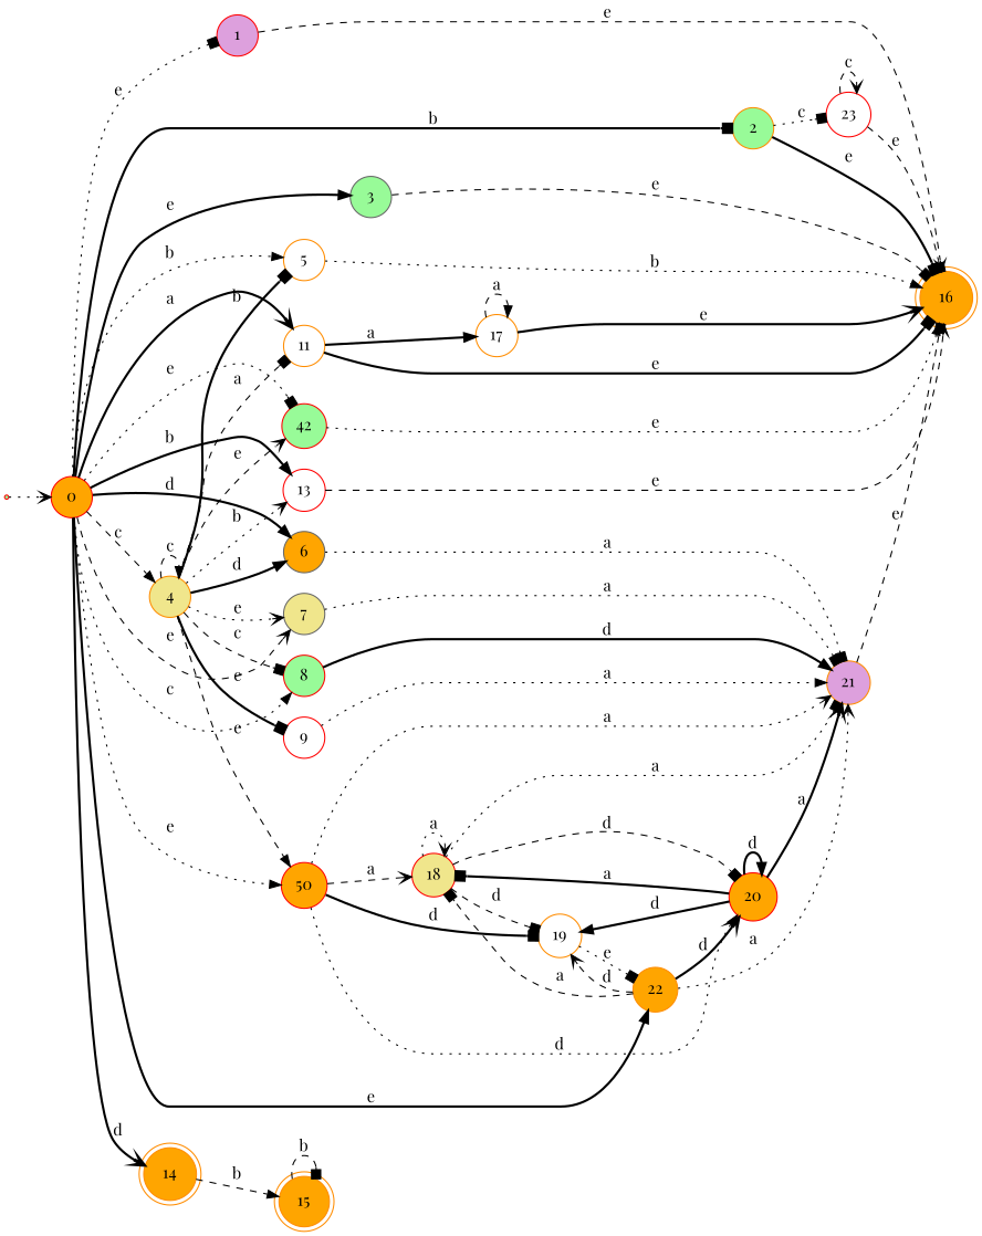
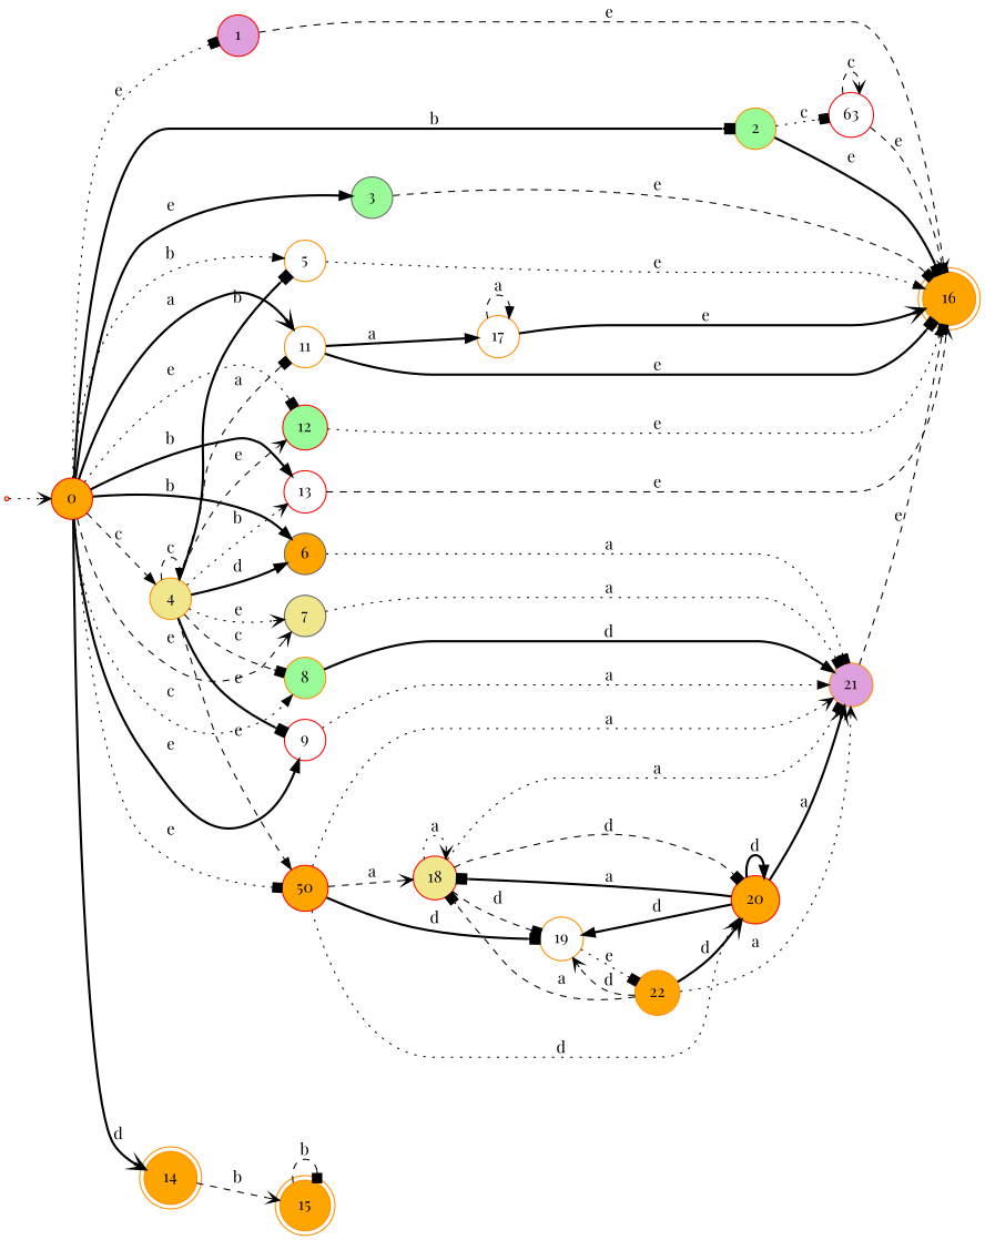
  digraph {
    fontname="Playfair Display"
    rankdir=LR
    node [color=red fillcolor=orange fontname="Playfair Display" shape=circle style=filled]
    edge [arrowhead=box fontname="Playfair Display" style=bold]
    dummy0 [fillcolor=palegreen shape=point]
    0
    1 [fillcolor=plum]
    2 [color=darkorange fillcolor=palegreen]
    3 [color=gray40 fillcolor=palegreen]
    4 [color=darkorange fillcolor=khaki]
    5 [color=darkorange fillcolor=white]
    6 [color=gray40]
    7 [color=gray40 fillcolor=khaki]
-   8 [fillcolor=palegreen]
+   8 [color=darkorange fillcolor=palegreen]
    9 [fillcolor=white]
    n12 [label=50]
    11 [color=darkorange fillcolor=white]
-   12 [fillcolor=palegreen label=42]
+   12 [fillcolor=palegreen]
    13 [fillcolor=white]
    14 [color=darkorange shape=doublecircle]
    16 [color=darkorange shape=doublecircle]
-   23 [fillcolor=white]
+   23 [fillcolor=white label=63]
    21 [color=darkorange fillcolor=plum]
    18 [fillcolor=khaki]
    19 [color=darkorange fillcolor=white]
    20
    17 [color=darkorange fillcolor=white]
    15 [color=darkorange shape=doublecircle]
    22 [color=darkorange]
    dummy0 -> 0 [arrowhead=vee style=dotted]
    0 -> 1 [label=e style=dotted]
    0 -> 2 [label=b]
    0 -> 3 [arrowhead=normal label=e]
    0 -> 4 [arrowhead=normal label=c style=dashed]
    0 -> 5 [arrowhead=normal label=b style=dotted]
-   0 -> 6 [arrowhead=normal label=d]
+   0 -> 6 [arrowhead=normal label=b]
    0 -> 7 [arrowhead=vee label=e style=dashed]
    0 -> 8 [arrowhead=normal label=c style=dotted]
-   0 -> 22 [arrowhead=normal label=e]
-   0 -> n12 [arrowhead=normal label=e style=dotted]
+   0 -> 9 [arrowhead=normal label=e]
+   0 -> n12 [label=e style=dotted]
    0 -> 11 [arrowhead=vee label=a]
    0 -> 12 [label=e style=dotted]
    0 -> 13 [arrowhead=normal label=b]
    0 -> 14 [arrowhead=vee label=d]
    1 -> 16 [arrowhead=vee label=e style=dashed]
    2 -> 16 [label=e]
    2 -> 23 [label=c style=dotted]
    3 -> 16 [label=e style=dashed]
    4 -> 4 [arrowhead=normal label=c style=dashed]
    4 -> 5 [label=b]
    4 -> 6 [arrowhead=normal label=d]
    4 -> 7 [arrowhead=vee label=e style=dotted]
    4 -> 8 [label=c style=dashed]
    4 -> 9 [label=e]
    4 -> n12 [arrowhead=normal label=e style=dashed]
    4 -> 11 [label=a style=dashed]
    4 -> 12 [arrowhead=vee label=e style=dashed]
    4 -> 13 [arrowhead=vee label=b style=dotted]
-   5 -> 16 [arrowhead=normal label=b style=dotted]
+   5 -> 16 [arrowhead=normal label=e style=dotted]
    6 -> 21 [label=a style=dotted]
    7 -> 21 [label=a style=dotted]
    8 -> 21 [arrowhead=normal label=d]
    9 -> 21 [arrowhead=normal label=a style=dotted]
    n12 -> 21 [arrowhead=vee label=a style=dotted]
    n12 -> 18 [arrowhead=vee label=a style=dashed]
    n12 -> 19 [label=d]
    n12 -> 20 [arrowhead=normal label=d style=dotted]
    11 -> 16 [label=e]
    11 -> 17 [arrowhead=normal label=a]
    12 -> 16 [arrowhead=normal label=e style=dotted]
    13 -> 16 [arrowhead=vee label=e style=dashed]
-   14 -> 15 [arrowhead=normal label=b style=dashed]
+   14 -> 15 [arrowhead=vee label=b style=dashed]
    23 -> 16 [label=e style=dashed]
    23 -> 23 [arrowhead=vee label=c style=dashed]
    21 -> 16 [label=e style=dashed]
    18 -> 21 [label=a style=dotted]
    18 -> 18 [arrowhead=vee label=a style=dotted]
    18 -> 19 [label=d style=dashed]
    18 -> 20 [label=d style=dashed]
    19 -> 22 [label=e style=dotted]
    20 -> 21 [arrowhead=vee label=a]
    20 -> 18 [label=a]
    20 -> 19 [arrowhead=normal label=d]
    20 -> 20 [arrowhead=normal label=d]
    17 -> 16 [arrowhead=vee label=e]
    17 -> 17 [arrowhead=normal label=a style=dashed]
    15 -> 15 [label=b style=dashed]
    22 -> 21 [arrowhead=vee label=a style=dotted]
    22 -> 18 [label=a style=dashed]
    22 -> 19 [arrowhead=vee label=d style=dashed]
    22 -> 20 [arrowhead=vee label=d]
  }
